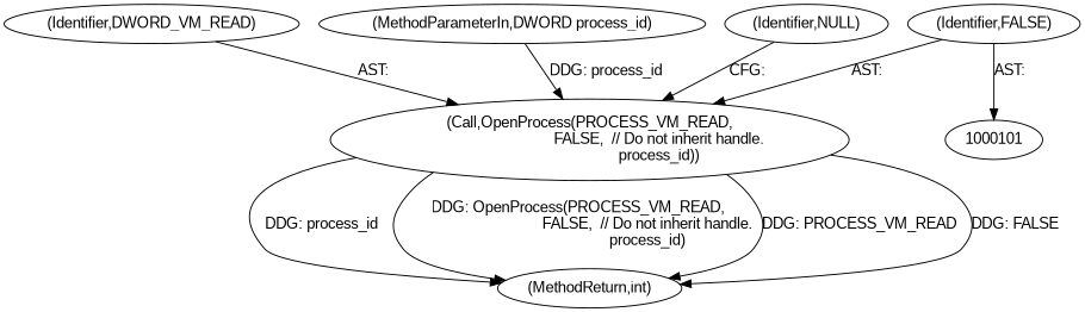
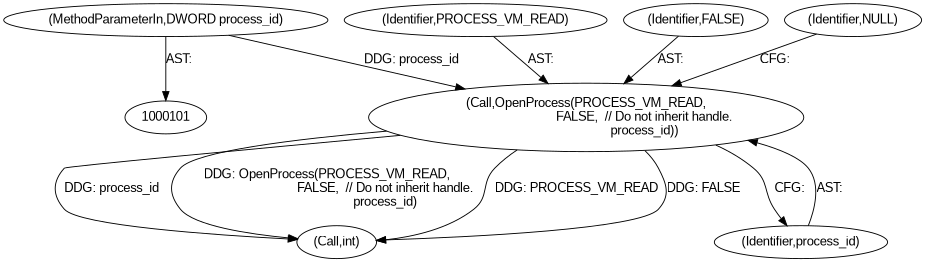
  digraph {
    fontname="Liberation Sans"
    node [fontname="Liberation Sans"]
    edge [fontname="Liberation Sans"]
    n1 [label="(Call,OpenProcess(PROCESS_VM_READ,\n                                  FALSE,  // Do not inherit handle.\n                                  process_id))"]
-   n2 [label="(MethodReturn,int)"]
+   n2 [label="(Call,int)"]
+   n3 [label="(Identifier,process_id)"]
    n4 [label="(MethodParameterIn,DWORD process_id)"]
    1000101
-   n6 [label="(Identifier,DWORD_VM_READ)"]
+   n6 [label="(Identifier,PROCESS_VM_READ)"]
    n7 [label="(Identifier,FALSE)"]
    n8 [label="(Identifier,NULL)"]
    n1 -> n2 [label="DDG: process_id"]
    n1 -> n2 [label="DDG: OpenProcess(PROCESS_VM_READ,\n                                  FALSE,  // Do not inherit handle.\n                                  process_id)"]
    n1 -> n2 [label="DDG: PROCESS_VM_READ"]
    n1 -> n2 [label="DDG: FALSE"]
+   n1 -> n3 [label="CFG: "]
+   n3 -> n1 [label="AST: "]
    n4 -> n1 [label="DDG: process_id"]
-   n7 -> 1000101 [label="AST: "]
+   n4 -> 1000101 [label="AST: "]
    n6 -> n1 [label="AST: "]
    n7 -> n1 [label="AST: "]
    n8 -> n1 [label="CFG: "]
  }
